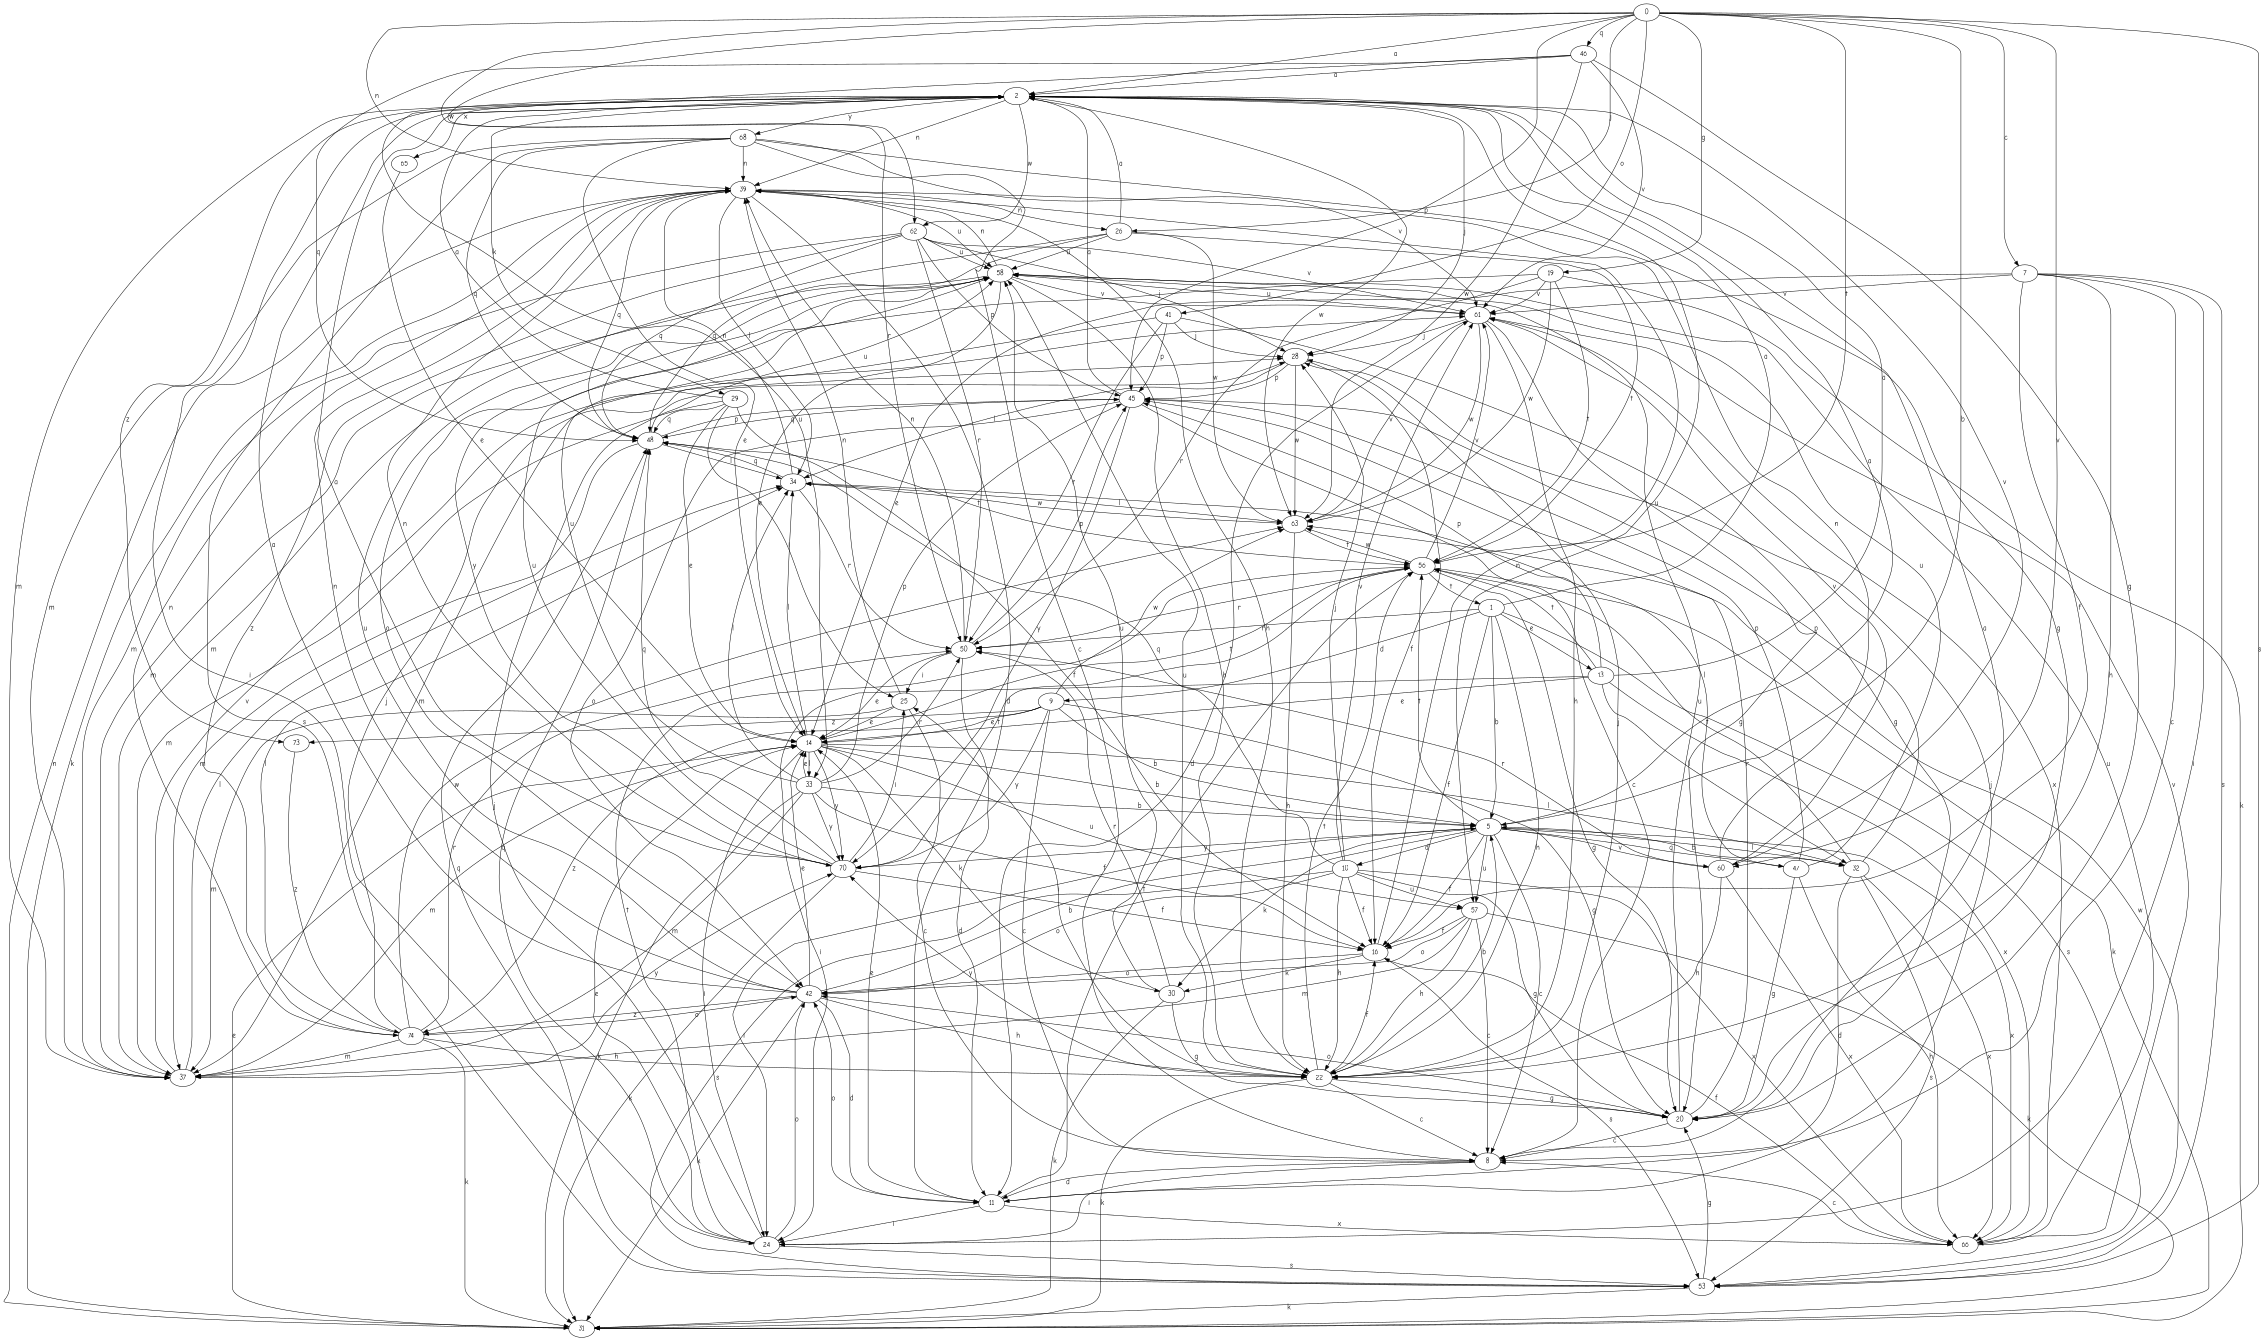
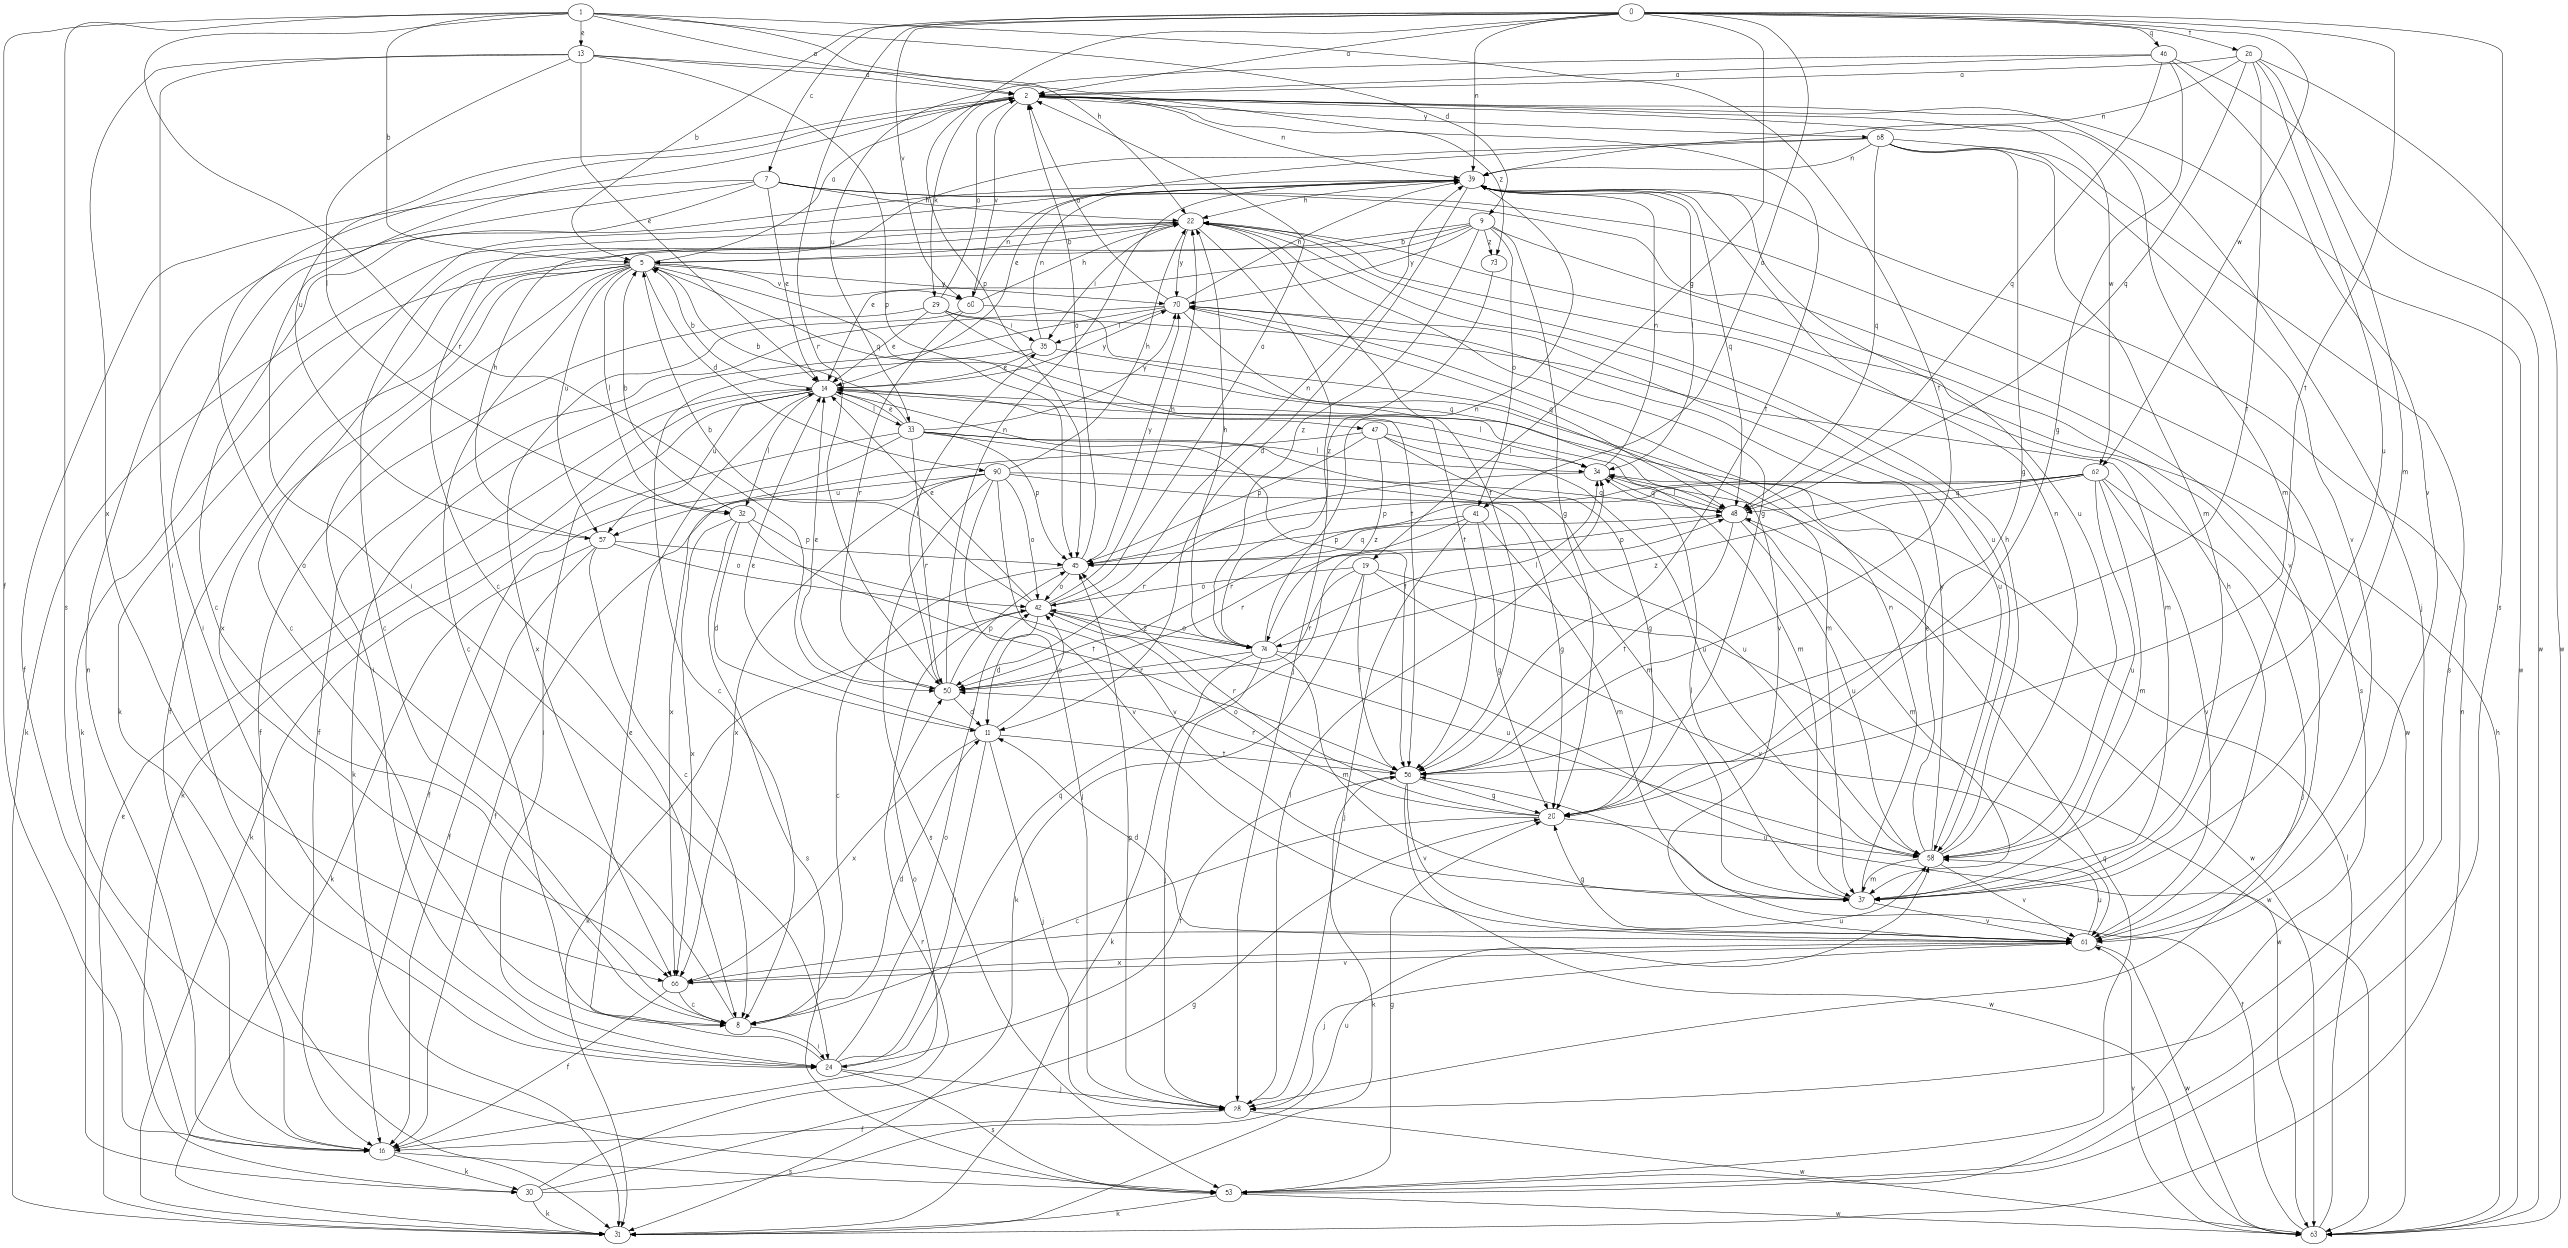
  strict digraph {
    fontname="Comic Neue"
    node [fontname="Comic Neue"]
    edge [fontname="Comic Neue"]
    0
    2
    5
    7
    19
    26
    39
    41
    45
    46
    50
    53
    56
    60
    62
    24
    28
    29
    37
    57
    63
-   65
    68
    73
    16
    8
-   10
+   10 [label=90]
    30
    32
    47
    66
    70
    22
    14
    61
    42
    31
    48
    58
    11
    34
    20
    33
-   25
+   25 [label=35]
    74
    1
    9
    13
    0 -> 2 [label=a]
    0 -> 5 [label=b]
    0 -> 7 [label=c]
    0 -> 19 [label=g]
-   0 -> 26 [label=j]
+   0 -> 26 [label=t]
    0 -> 39 [label=n]
    0 -> 41 [label=o]
    0 -> 45 [label=p]
    0 -> 46 [label=q]
    0 -> 50 [label=r]
    0 -> 53 [label=s]
    0 -> 56 [label=t]
    0 -> 60 [label=v]
    0 -> 62 [label=w]
    2 -> 39 [label=n]
    2 -> 60 [label=v]
    2 -> 62 [label=w]
    2 -> 24 [label=i]
    2 -> 28 [label=j]
    2 -> 29 [label=k]
    2 -> 37 [label=m]
    2 -> 57 [label=u]
    2 -> 63 [label=w]
-   2 -> 65 [label=x]
    2 -> 68 [label=y]
    2 -> 73 [label=z]
    5 -> 2 [label=a]
    5 -> 56 [label=t]
    5 -> 60 [label=v]
    5 -> 24 [label=i]
    5 -> 57 [label=u]
    5 -> 16 [label=f]
    5 -> 8 [label=c]
    5 -> 10 [label=d]
    5 -> 30 [label=k]
    5 -> 32 [label=l]
    5 -> 47 [label=q]
    5 -> 66 [label=x]
    5 -> 70 [label=y]
    7 -> 53 [label=s]
    7 -> 24 [label=i]
    7 -> 16 [label=f]
    7 -> 8 [label=c]
    7 -> 22 [label=h]
    7 -> 14 [label=e]
    7 -> 61 [label=v]
    19 -> 50 [label=r]
    19 -> 56 [label=t]
    19 -> 63 [label=w]
    19 -> 61 [label=v]
    19 -> 42 [label=o]
    19 -> 31 [label=k]
    26 -> 2 [label=a]
-   39 -> 26 [label=n]
+   26 -> 39 [label=n]
    26 -> 56 [label=t]
    26 -> 37 [label=m]
    26 -> 63 [label=w]
    26 -> 48 [label=q]
    26 -> 58 [label=u]
    39 -> 22 [label=h]
    39 -> 31 [label=k]
    39 -> 48 [label=q]
    39 -> 58 [label=u]
    39 -> 11 [label=d]
    39 -> 34 [label=l]
    41 -> 45 [label=p]
    41 -> 50 [label=r]
    41 -> 28 [label=j]
    41 -> 37 [label=m]
    41 -> 20 [label=g]
    45 -> 2 [label=a]
    45 -> 8 [label=c]
    45 -> 70 [label=y]
    45 -> 42 [label=o]
    45 -> 48 [label=q]
    46 -> 2 [label=a]
    46 -> 63 [label=w]
    46 -> 61 [label=v]
    46 -> 48 [label=q]
    46 -> 20 [label=g]
    46 -> 33 [label=u]
    50 -> 39 [label=n]
    50 -> 45 [label=p]
    50 -> 14 [label=e]
    50 -> 11 [label=d]
    50 -> 25 [label=i]
    53 -> 63 [label=w]
    53 -> 31 [label=k]
    53 -> 48 [label=q]
    53 -> 20 [label=g]
    56 -> 50 [label=r]
    56 -> 63 [label=w]
    56 -> 61 [label=v]
    56 -> 31 [label=k]
    56 -> 20 [label=g]
    60 -> 39 [label=n]
    60 -> 50 [label=r]
    60 -> 66 [label=x]
    60 -> 22 [label=h]
    60 -> 61 [label=v]
    62 -> 45 [label=p]
    62 -> 50 [label=r]
    62 -> 28 [label=j]
    62 -> 37 [label=m]
    62 -> 61 [label=v]
    62 -> 48 [label=q]
    62 -> 58 [label=u]
    62 -> 74 [label=z]
    24 -> 53 [label=s]
    24 -> 56 [label=t]
    24 -> 28 [label=j]
    24 -> 14 [label=e]
    24 -> 42 [label=o]
    24 -> 48 [label=q]
    28 -> 45 [label=p]
    28 -> 63 [label=w]
    28 -> 16 [label=f]
    28 -> 34 [label=l]
    29 -> 2 [label=a]
    29 -> 37 [label=m]
    29 -> 16 [label=f]
    29 -> 14 [label=e]
    29 -> 48 [label=q]
    29 -> 25 [label=i]
-   37 -> 70 [label=y]
+   37 -> 70 [label=n]
    37 -> 61 [label=v]
    37 -> 34 [label=l]
-   57 -> 37 [label=m]
+   57 -> 37 [label=v]
    57 -> 16 [label=f]
    57 -> 8 [label=c]
    57 -> 22 [label=h]
    57 -> 42 [label=o]
    57 -> 31 [label=k]
    63 -> 56 [label=t]
    63 -> 22 [label=h]
    63 -> 61 [label=v]
    63 -> 34 [label=l]
-   65 -> 14 [label=e]
    68 -> 39 [label=n]
    68 -> 53 [label=s]
    68 -> 37 [label=m]
    68 -> 8 [label=c]
    68 -> 14 [label=e]
    68 -> 61 [label=v]
    68 -> 48 [label=q]
    68 -> 20 [label=g]
    73 -> 74 [label=z]
    16 -> 39 [label=n]
    16 -> 53 [label=s]
    16 -> 30 [label=k]
    16 -> 42 [label=o]
    8 -> 2 [label=a]
    8 -> 24 [label=i]
    8 -> 11 [label=d]
    10 -> 53 [label=s]
    10 -> 28 [label=j]
    10 -> 57 [label=u]
    10 -> 16 [label=f]
    10 -> 66 [label=x]
    10 -> 22 [label=h]
    10 -> 61 [label=v]
    10 -> 42 [label=o]
    10 -> 48 [label=q]
    10 -> 20 [label=g]
    30 -> 50 [label=r]
    30 -> 31 [label=k]
    30 -> 58 [label=u]
    30 -> 20 [label=g]
    32 -> 5 [label=b]
    32 -> 45 [label=p]
    32 -> 53 [label=s]
    32 -> 56 [label=t]
    32 -> 66 [label=x]
    32 -> 11 [label=d]
    47 -> 45 [label=p]
-   47 -> 66 [label=h]
+   47 -> 66 [label=x]
    47 -> 58 [label=u]
    47 -> 34 [label=l]
    47 -> 20 [label=g]
+   47 -> 74 [label=z]
    66 -> 16 [label=f]
    66 -> 8 [label=c]
    66 -> 61 [label=v]
    66 -> 58 [label=u]
    70 -> 2 [label=a]
    70 -> 39 [label=n]
    70 -> 56 [label=t]
    70 -> 16 [label=f]
    70 -> 31 [label=k]
    70 -> 48 [label=q]
    70 -> 58 [label=u]
    70 -> 25 [label=i]
    22 -> 5 [label=b]
    22 -> 56 [label=t]
    22 -> 28 [label=j]
-   22 -> 16 [label=f]
    22 -> 8 [label=c]
    22 -> 70 [label=y]
    22 -> 31 [label=k]
    22 -> 58 [label=u]
    22 -> 20 [label=g]
    22 -> 25 [label=i]
    14 -> 5 [label=b]
    14 -> 56 [label=t]
    14 -> 24 [label=i]
    14 -> 37 [label=m]
    14 -> 57 [label=u]
    14 -> 30 [label=k]
    14 -> 32 [label=l]
    14 -> 70 [label=y]
    14 -> 34 [label=l]
    14 -> 33 [label=l]
    61 -> 28 [label=j]
    61 -> 63 [label=w]
    61 -> 66 [label=x]
    61 -> 22 [label=h]
    61 -> 58 [label=u]
    61 -> 11 [label=d]
    61 -> 20 [label=g]
    42 -> 2 [label=a]
    42 -> 5 [label=b]
    42 -> 39 [label=n]
    42 -> 22 [label=h]
    42 -> 14 [label=e]
    42 -> 31 [label=k]
    42 -> 58 [label=u]
    42 -> 11 [label=d]
    42 -> 74 [label=z]
    31 -> 39 [label=n]
    31 -> 14 [label=e]
    48 -> 45 [label=p]
    48 -> 56 [label=t]
    48 -> 37 [label=m]
    48 -> 58 [label=u]
    48 -> 34 [label=l]
    58 -> 39 [label=n]
    58 -> 37 [label=m]
    58 -> 70 [label=y]
    58 -> 22 [label=h]
    58 -> 14 [label=e]
    58 -> 61 [label=v]
    11 -> 56 [label=t]
    11 -> 24 [label=i]
    11 -> 28 [label=j]
    11 -> 66 [label=x]
    11 -> 14 [label=e]
    11 -> 42 [label=o]
    34 -> 39 [label=n]
    34 -> 50 [label=r]
    34 -> 63 [label=w]
    34 -> 48 [label=q]
    20 -> 45 [label=r]
    20 -> 8 [label=c]
    20 -> 42 [label=o]
    20 -> 58 [label=u]
    33 -> 5 [label=b]
    33 -> 45 [label=p]
    33 -> 50 [label=r]
    33 -> 37 [label=m]
    33 -> 16 [label=f]
    33 -> 70 [label=y]
    33 -> 14 [label=e]
    33 -> 31 [label=k]
    33 -> 58 [label=u]
    33 -> 34 [label=l]
    25 -> 39 [label=n]
    25 -> 37 [label=m]
    25 -> 8 [label=c]
    25 -> 14 [label=e]
    74 -> 39 [label=n]
    74 -> 50 [label=r]
    74 -> 28 [label=j]
    74 -> 37 [label=m]
    74 -> 63 [label=w]
    74 -> 22 [label=h]
    74 -> 42 [label=o]
    74 -> 31 [label=k]
    74 -> 34 [label=l]
    1 -> 2 [label=a]
    1 -> 5 [label=b]
    1 -> 50 [label=r]
    1 -> 53 [label=s]
-   56 -> 1 [label=t]
+   1 -> 56 [label=t]
    1 -> 16 [label=f]
    1 -> 22 [label=h]
    1 -> 9 [label=d]
    1 -> 13 [label=e]
    9 -> 5 [label=b]
+   9 -> 41 [label=o]
    9 -> 63 [label=w]
    9 -> 73 [label=z]
    9 -> 8 [label=c]
    9 -> 70 [label=y]
    9 -> 14 [label=e]
    9 -> 20 [label=g]
    9 -> 74 [label=z]
    13 -> 2 [label=a]
    13 -> 45 [label=p]
    13 -> 56 [label=t]
    13 -> 24 [label=i]
    13 -> 32 [label=l]
    13 -> 66 [label=x]
    13 -> 14 [label=e]
  }
